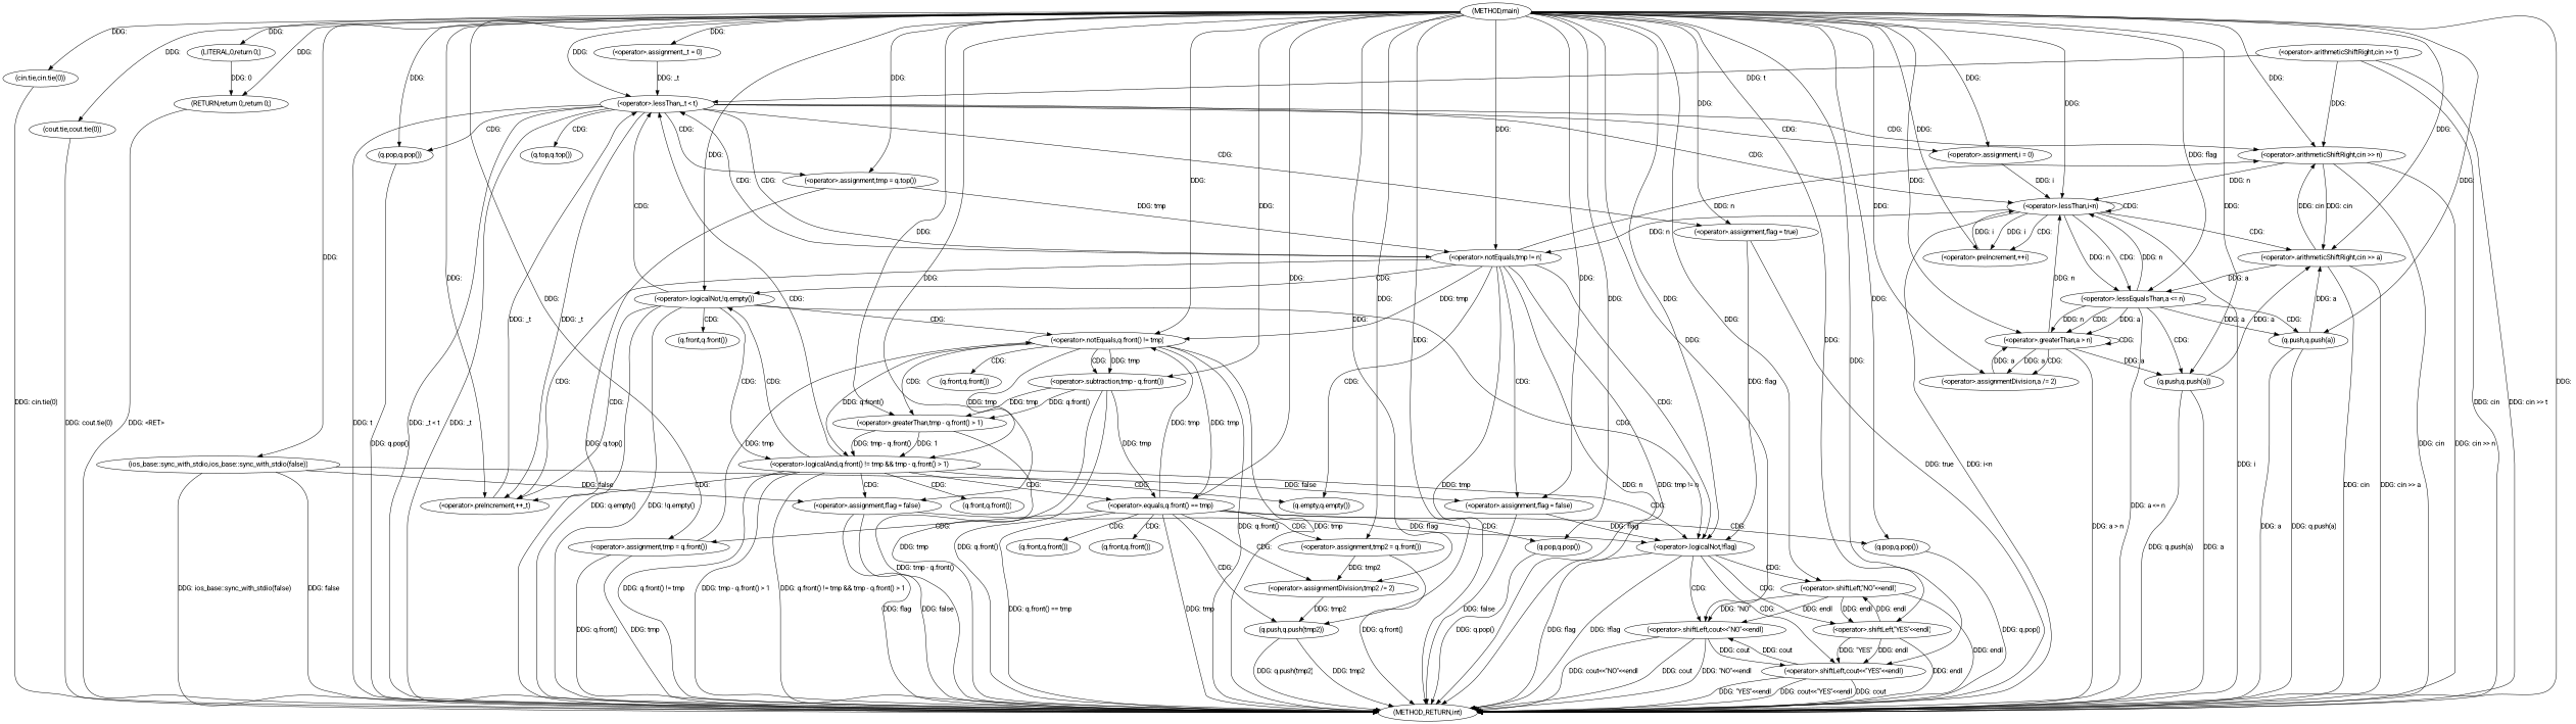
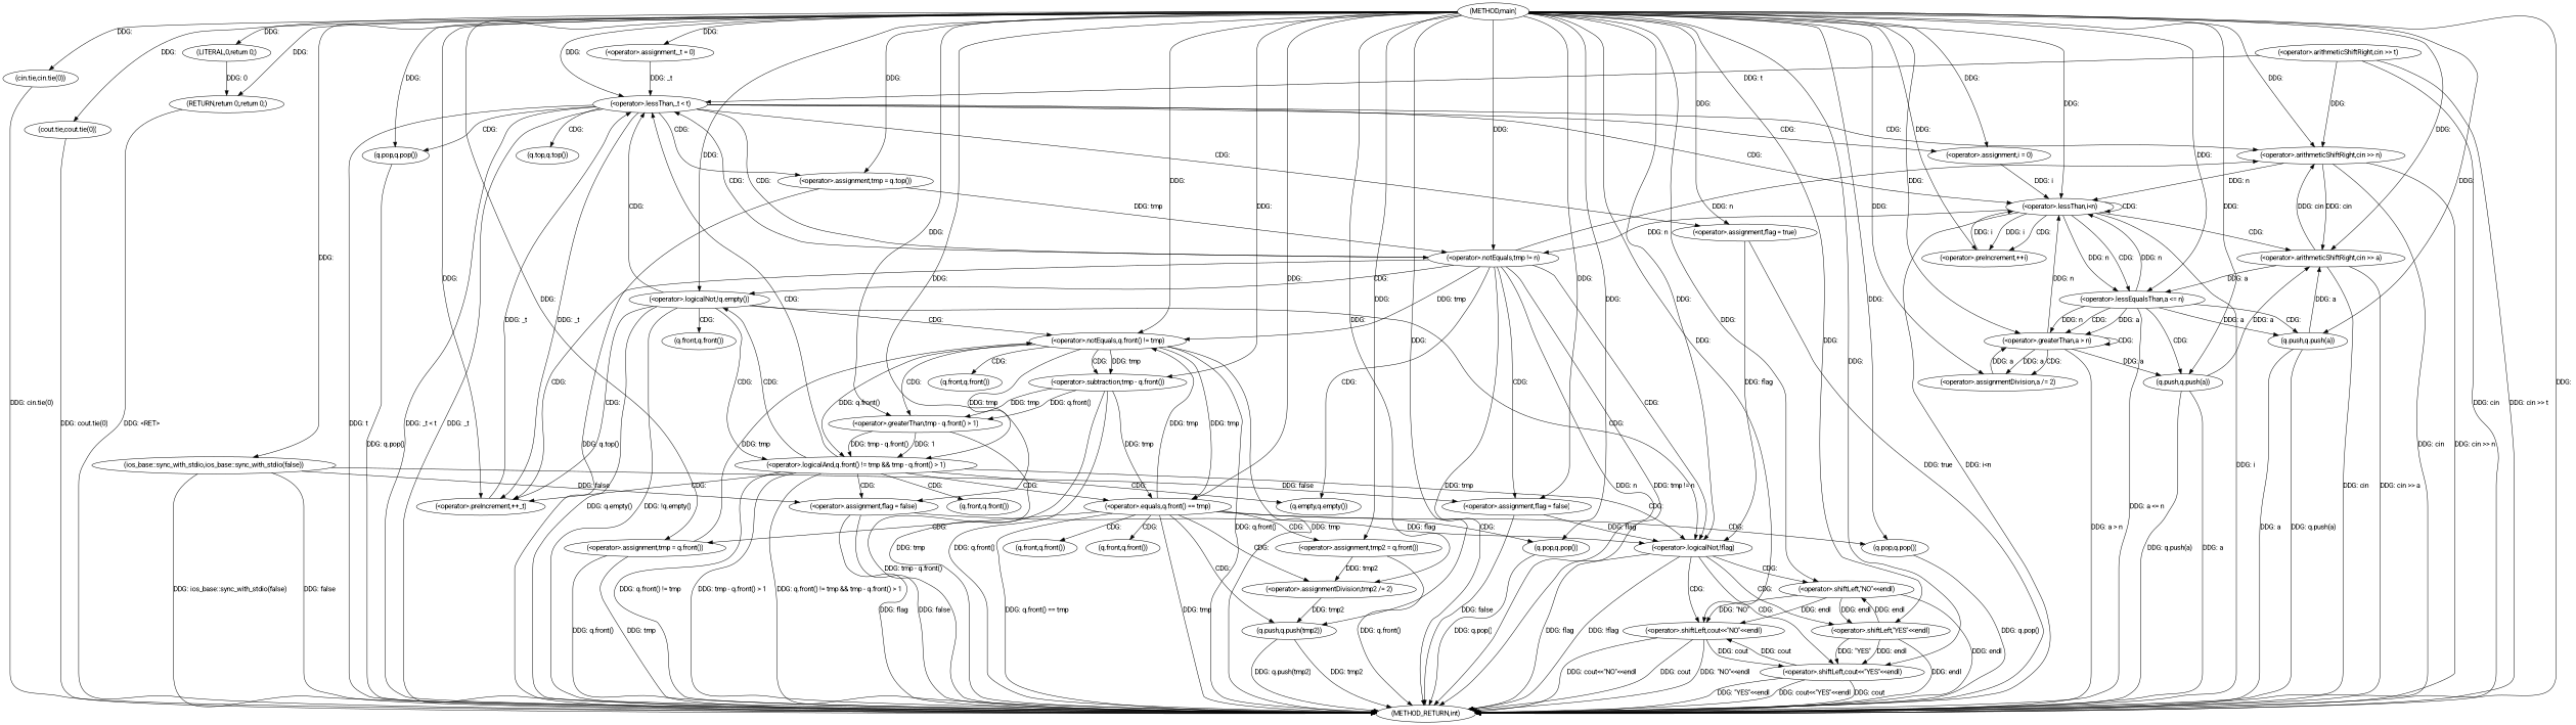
  digraph {
    fontname=Roboto
    node [fontname=Roboto]
    edge [fontname=Roboto]
    n1 [label="(METHOD,main)"]
    n2 [label="(ios_base::sync_with_stdio,ios_base::sync_with_stdio(false))"]
    n3 [label="(RETURN,return 0;,return 0;)"]
    n4 [label="(cin.tie,cin.tie(0))"]
    n5 [label="(cout.tie,cout.tie(0))"]
    n6 [label="(<operator>.assignment,_t = 0)"]
    n7 [label="(<operator>.lessThan,_t < t)"]
    n8 [label="(<operator>.preIncrement,++_t)"]
    n9 [label="(LITERAL,0,return 0;)"]
    n10 [label="(<operator>.arithmeticShiftRight,cin >> n)"]
    n11 [label="(<operator>.assignment,flag = true)"]
    n12 [label="(<operator>.assignment,tmp = q.top())"]
    n13 [label="(q.pop,q.pop())"]
    n14 [label="(<operator>.assignment,i = 0)"]
    n15 [label="(<operator>.lessThan,i<n)"]
    n16 [label="(<operator>.preIncrement,++i)"]
    n17 [label="(<operator>.notEquals,tmp != n)"]
    n18 [label="(<operator>.assignment,flag = false)"]
    n19 [label="(<operator>.logicalNot,!flag)"]
    n20 [label="(<operator>.shiftLeft,cout<<\"NO\"<<endl)"]
    n21 [label="(<operator>.arithmeticShiftRight,cin >> a)"]
    n22 [label="(<operator>.shiftLeft,cout<<\"YES\"<<endl)"]
    n23 [label="(<operator>.lessEqualsThan,a <= n)"]
    n24 [label="(q.push,q.push(a))"]
    n25 [label="(<operator>.shiftLeft,\"NO\"<<endl)"]
    n26 [label="(<operator>.logicalNot,!q.empty())"]
    n27 [label="(<operator>.shiftLeft,\"YES\"<<endl)"]
    n28 [label="(q.push,q.push(a))"]
    n29 [label="(<operator>.greaterThan,a > n)"]
    n30 [label="(<operator>.assignmentDivision,a /= 2)"]
    n31 [label="(<operator>.equals,q.front() == tmp)"]
    n32 [label="(<operator>.assignment,flag = false)"]
    n33 [label="(<operator>.assignment,tmp2 = q.front())"]
    n34 [label="(q.pop,q.pop())"]
    n35 [label="(<operator>.assignmentDivision,tmp2 /= 2)"]
    n36 [label="(q.push,q.push(tmp2))"]
    n37 [label="(<operator>.notEquals,q.front() != tmp)"]
    n38 [label="(<operator>.greaterThan,tmp - q.front() > 1)"]
    n39 [label="(<operator>.assignment,tmp = q.front())"]
    n40 [label="(q.pop,q.pop())"]
    n41 [label="(<operator>.subtraction,tmp - q.front())"]
    n42 [label="(METHOD_RETURN,int)"]
    n43 [label="(<operator>.arithmeticShiftRight,cin >> t)"]
    n44 [label="(q.top,q.top())"]
    n45 [label="(q.empty,q.empty())"]
    n46 [label="(<operator>.logicalAnd,q.front() != tmp && tmp - q.front() > 1)"]
    n47 [label="(q.front,q.front())"]
    n48 [label="(q.front,q.front())"]
    n49 [label="(q.front,q.front())"]
    n50 [label="(q.front,q.front())"]
    n51 [label="(q.front,q.front())"]
    n1 -> n2 [label="DDG: "]
    n1 -> n3 [label="DDG: "]
    n1 -> n4 [label="DDG: "]
    n1 -> n5 [label="DDG: "]
    n1 -> n6 [label="DDG: "]
    n1 -> n7 [label="DDG: "]
    n1 -> n8 [label="DDG: "]
    n1 -> n9 [label="DDG: "]
    n1 -> n10 [label="DDG: "]
    n1 -> n11 [label="DDG: "]
    n1 -> n12 [label="DDG: "]
    n1 -> n13 [label="DDG: "]
    n1 -> n14 [label="DDG: "]
    n1 -> n15 [label="DDG: "]
    n1 -> n16 [label="DDG: "]
    n1 -> n17 [label="DDG: "]
    n1 -> n18 [label="DDG: "]
    n1 -> n19 [label="DDG: "]
    n1 -> n20 [label="DDG: "]
    n1 -> n21 [label="DDG: "]
    n1 -> n22 [label="DDG: "]
-   n1 -> n23 [label="DDG: flag"]
+   n1 -> n23 [label="DDG: "]
    n1 -> n24 [label="DDG: "]
    n1 -> n25 [label="DDG: "]
    n1 -> n26 [label="DDG: "]
    n1 -> n27 [label="DDG: "]
    n1 -> n28 [label="DDG: "]
    n1 -> n29 [label="DDG: "]
    n1 -> n30 [label="DDG: "]
    n1 -> n31 [label="DDG: "]
    n1 -> n32 [label="DDG: "]
    n1 -> n33 [label="DDG: "]
    n1 -> n34 [label="DDG: "]
    n1 -> n35 [label="DDG: "]
    n1 -> n36 [label="DDG: "]
    n1 -> n37 [label="DDG: "]
    n1 -> n38 [label="DDG: "]
    n1 -> n39 [label="DDG: "]
    n1 -> n40 [label="DDG: "]
    n1 -> n41 [label="DDG: "]
    n1 -> n42 [label="DDG: "]
    n2 -> n18 [label="DDG: false"]
    n2 -> n32 [label="DDG: false"]
    n2 -> n42 [label="DDG: false"]
    n2 -> n42 [label="DDG: ios_base::sync_with_stdio(false)"]
    n3 -> n42 [label="DDG: <RET>"]
    n4 -> n42 [label="DDG: cin.tie(0)"]
    n5 -> n42 [label="DDG: cout.tie(0)"]
    n6 -> n7 [label="DDG: _t"]
    n7 -> n8 [label="DDG: _t"]
    n7 -> n10 [label="CDG: "]
    n7 -> n11 [label="CDG: "]
    n7 -> n12 [label="CDG: "]
    n7 -> n13 [label="CDG: "]
    n7 -> n14 [label="CDG: "]
    n7 -> n15 [label="CDG: "]
    n7 -> n17 [label="CDG: "]
    n7 -> n42 [label="DDG: _t"]
    n7 -> n42 [label="DDG: t"]
    n7 -> n42 [label="DDG: _t < t"]
    n7 -> n44 [label="CDG: "]
    n8 -> n7 [label="DDG: _t"]
    n9 -> n3 [label="DDG: 0"]
    n10 -> n15 [label="DDG: n"]
    n10 -> n21 [label="DDG: cin"]
    n10 -> n42 [label="DDG: cin"]
    n10 -> n42 [label="DDG: cin >> n"]
    n11 -> n19 [label="DDG: flag"]
    n11 -> n42 [label="DDG: true"]
    n12 -> n17 [label="DDG: tmp"]
    n12 -> n42 [label="DDG: q.top()"]
    n13 -> n42 [label="DDG: q.pop()"]
    n14 -> n15 [label="DDG: i"]
    n15 -> n15 [label="CDG: "]
    n15 -> n16 [label="DDG: i"]
    n15 -> n16 [label="CDG: "]
    n15 -> n17 [label="DDG: n"]
    n15 -> n21 [label="CDG: "]
    n15 -> n23 [label="DDG: n"]
    n15 -> n23 [label="CDG: "]
    n15 -> n42 [label="DDG: i"]
    n15 -> n42 [label="DDG: i<n"]
    n16 -> n15 [label="DDG: i"]
    n17 -> n7 [label="CDG: "]
    n17 -> n8 [label="CDG: "]
    n17 -> n10 [label="DDG: n"]
    n17 -> n18 [label="CDG: "]
    n17 -> n19 [label="CDG: "]
    n17 -> n26 [label="CDG: "]
    n17 -> n37 [label="DDG: tmp"]
    n17 -> n42 [label="DDG: tmp"]
    n17 -> n42 [label="DDG: n"]
    n17 -> n42 [label="DDG: tmp != n"]
    n17 -> n45 [label="CDG: "]
    n18 -> n19 [label="DDG: flag"]
    n18 -> n42 [label="DDG: false"]
    n19 -> n20 [label="CDG: "]
    n19 -> n22 [label="CDG: "]
    n19 -> n25 [label="CDG: "]
    n19 -> n27 [label="CDG: "]
    n19 -> n42 [label="DDG: flag"]
    n19 -> n42 [label="DDG: !flag"]
    n20 -> n22 [label="DDG: cout"]
    n20 -> n42 [label="DDG: cout"]
    n20 -> n42 [label="DDG: \"NO\"<<endl"]
    n20 -> n42 [label="DDG: cout<<\"NO\"<<endl"]
    n21 -> n10 [label="DDG: cin"]
    n21 -> n23 [label="DDG: a"]
    n21 -> n42 [label="DDG: cin"]
    n21 -> n42 [label="DDG: cin >> a"]
    n22 -> n20 [label="DDG: cout"]
    n22 -> n42 [label="DDG: cout"]
    n22 -> n42 [label="DDG: \"YES\"<<endl"]
    n22 -> n42 [label="DDG: cout<<\"YES\"<<endl"]
    n23 -> n15 [label="DDG: n"]
    n23 -> n24 [label="DDG: a"]
    n23 -> n24 [label="CDG: "]
    n23 -> n28 [label="CDG: "]
    n23 -> n29 [label="DDG: a"]
    n23 -> n29 [label="DDG: n"]
    n23 -> n29 [label="CDG: "]
    n23 -> n42 [label="DDG: a <= n"]
    n24 -> n21 [label="DDG: a"]
    n24 -> n42 [label="DDG: a"]
    n24 -> n42 [label="DDG: q.push(a)"]
    n25 -> n20 [label="DDG: \"NO\""]
    n25 -> n20 [label="DDG: endl"]
    n25 -> n27 [label="DDG: endl"]
    n25 -> n42 [label="DDG: endl"]
    n26 -> n7 [label="CDG: "]
    n26 -> n8 [label="CDG: "]
    n26 -> n19 [label="CDG: "]
    n26 -> n37 [label="CDG: "]
    n26 -> n42 [label="DDG: q.empty()"]
    n26 -> n42 [label="DDG: !q.empty()"]
    n26 -> n46 [label="CDG: "]
    n26 -> n47 [label="CDG: "]
    n27 -> n22 [label="DDG: endl"]
    n27 -> n22 [label="DDG: \"YES\""]
    n27 -> n25 [label="DDG: endl"]
    n27 -> n42 [label="DDG: endl"]
    n28 -> n21 [label="DDG: a"]
    n28 -> n42 [label="DDG: a"]
    n28 -> n42 [label="DDG: q.push(a)"]
    n29 -> n15 [label="DDG: n"]
    n29 -> n28 [label="DDG: a"]
    n29 -> n29 [label="CDG: "]
    n29 -> n30 [label="DDG: a"]
    n29 -> n30 [label="CDG: "]
    n29 -> n42 [label="DDG: a > n"]
    n30 -> n29 [label="DDG: a"]
    n31 -> n33 [label="CDG: "]
    n31 -> n34 [label="CDG: "]
    n31 -> n35 [label="CDG: "]
    n31 -> n36 [label="CDG: "]
    n31 -> n37 [label="DDG: tmp"]
    n31 -> n39 [label="CDG: "]
    n31 -> n40 [label="CDG: "]
    n31 -> n42 [label="DDG: tmp"]
    n31 -> n42 [label="DDG: q.front() == tmp"]
    n31 -> n48 [label="CDG: "]
    n31 -> n49 [label="CDG: "]
    n32 -> n19 [label="DDG: flag"]
    n32 -> n42 [label="DDG: flag"]
    n32 -> n42 [label="DDG: false"]
    n33 -> n35 [label="DDG: tmp2"]
    n33 -> n42 [label="DDG: q.front()"]
    n34 -> n42 [label="DDG: q.pop()"]
    n35 -> n36 [label="DDG: tmp2"]
    n36 -> n42 [label="DDG: tmp2"]
    n36 -> n42 [label="DDG: q.push(tmp2)"]
    n37 -> n31 [label="DDG: tmp"]
    n37 -> n38 [label="CDG: "]
    n37 -> n41 [label="DDG: tmp"]
    n37 -> n41 [label="CDG: "]
    n37 -> n42 [label="DDG: q.front()"]
    n37 -> n42 [label="DDG: tmp"]
    n37 -> n46 [label="DDG: tmp"]
    n37 -> n46 [label="DDG: q.front()"]
    n37 -> n50 [label="CDG: "]
    n38 -> n42 [label="DDG: tmp - q.front()"]
    n38 -> n46 [label="DDG: 1"]
    n38 -> n46 [label="DDG: tmp - q.front()"]
    n39 -> n37 [label="DDG: tmp"]
    n39 -> n42 [label="DDG: tmp"]
    n39 -> n42 [label="DDG: q.front()"]
    n40 -> n42 [label="DDG: q.pop()"]
    n41 -> n31 [label="DDG: tmp"]
    n41 -> n38 [label="DDG: tmp"]
    n41 -> n38 [label="DDG: q.front()"]
    n41 -> n42 [label="DDG: tmp"]
    n41 -> n42 [label="DDG: q.front()"]
    n43 -> n7 [label="DDG: t"]
    n43 -> n10 [label="DDG: "]
    n43 -> n42 [label="DDG: cin"]
    n43 -> n42 [label="DDG: cin >> t"]
    n46 -> n7 [label="CDG: "]
    n46 -> n8 [label="CDG: "]
    n46 -> n19 [label="CDG: "]
    n46 -> n26 [label="CDG: "]
    n46 -> n31 [label="CDG: "]
    n46 -> n32 [label="CDG: "]
    n46 -> n42 [label="DDG: q.front() != tmp"]
    n46 -> n42 [label="DDG: tmp - q.front() > 1"]
    n46 -> n42 [label="DDG: q.front() != tmp && tmp - q.front() > 1"]
    n46 -> n45 [label="CDG: "]
    n46 -> n51 [label="CDG: "]
  }
